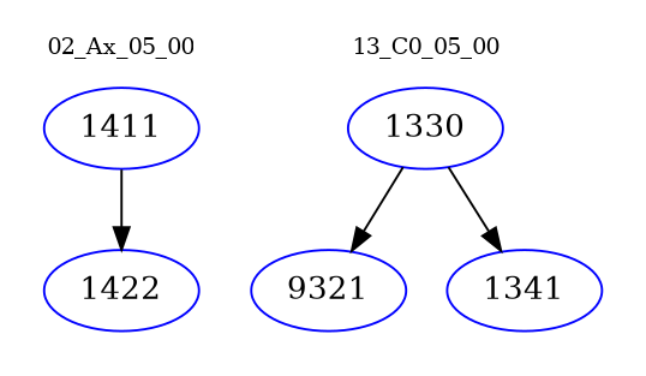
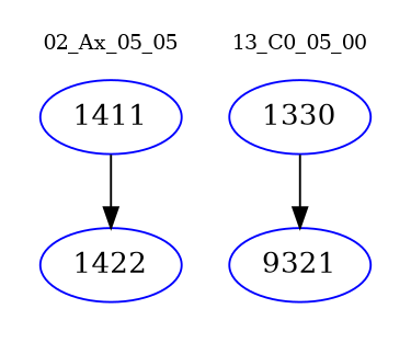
  digraph {
    node [color=blue]
    edge [color=black]
    n1 [label=1411]
    n2 [label=1422]
    n3 [label=1330]
    n4 [label=9321]
-   n5 [label=1341]
    subgraph cluster_1 {
      color=white
      fontsize=10
-     label="02_Ax_05_00"
+     label="02_Ax_05_05"
      n1
      n2
    }
    subgraph cluster_2 {
      color=white
      fontsize=10
      label="13_C0_05_00"
      n3
      n4
-     n5
    }
    n1 -> n2
    n3 -> n4
-   n3 -> n5
  }
